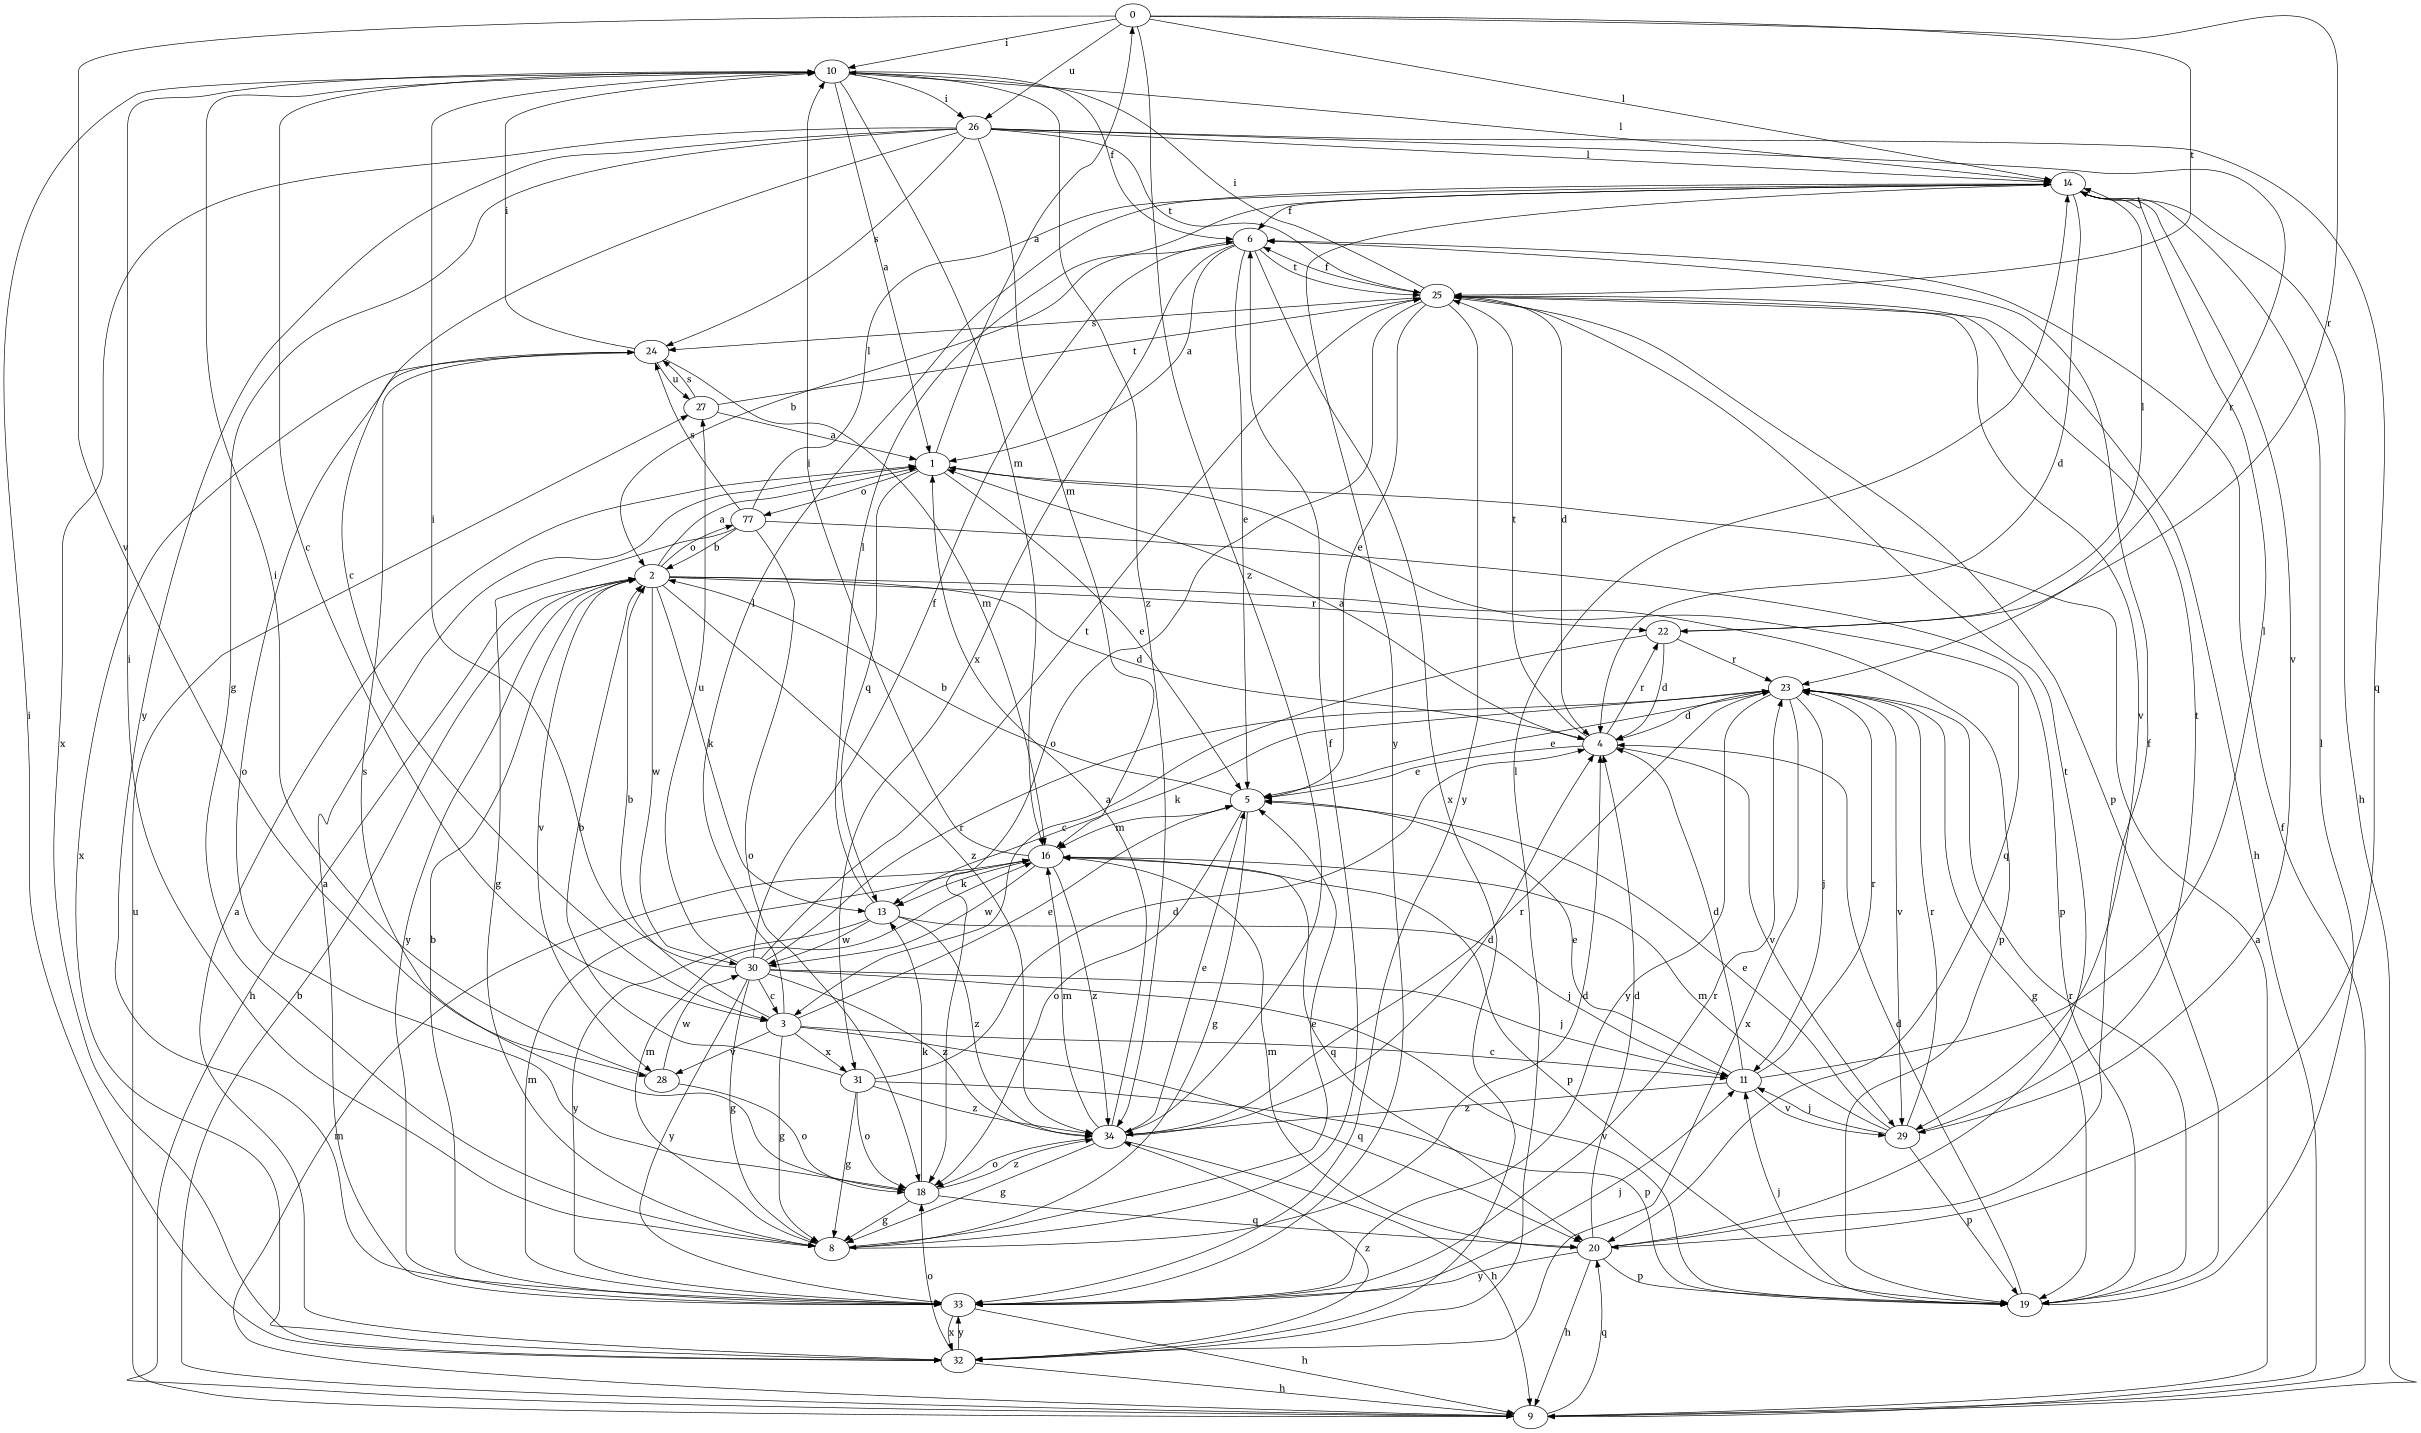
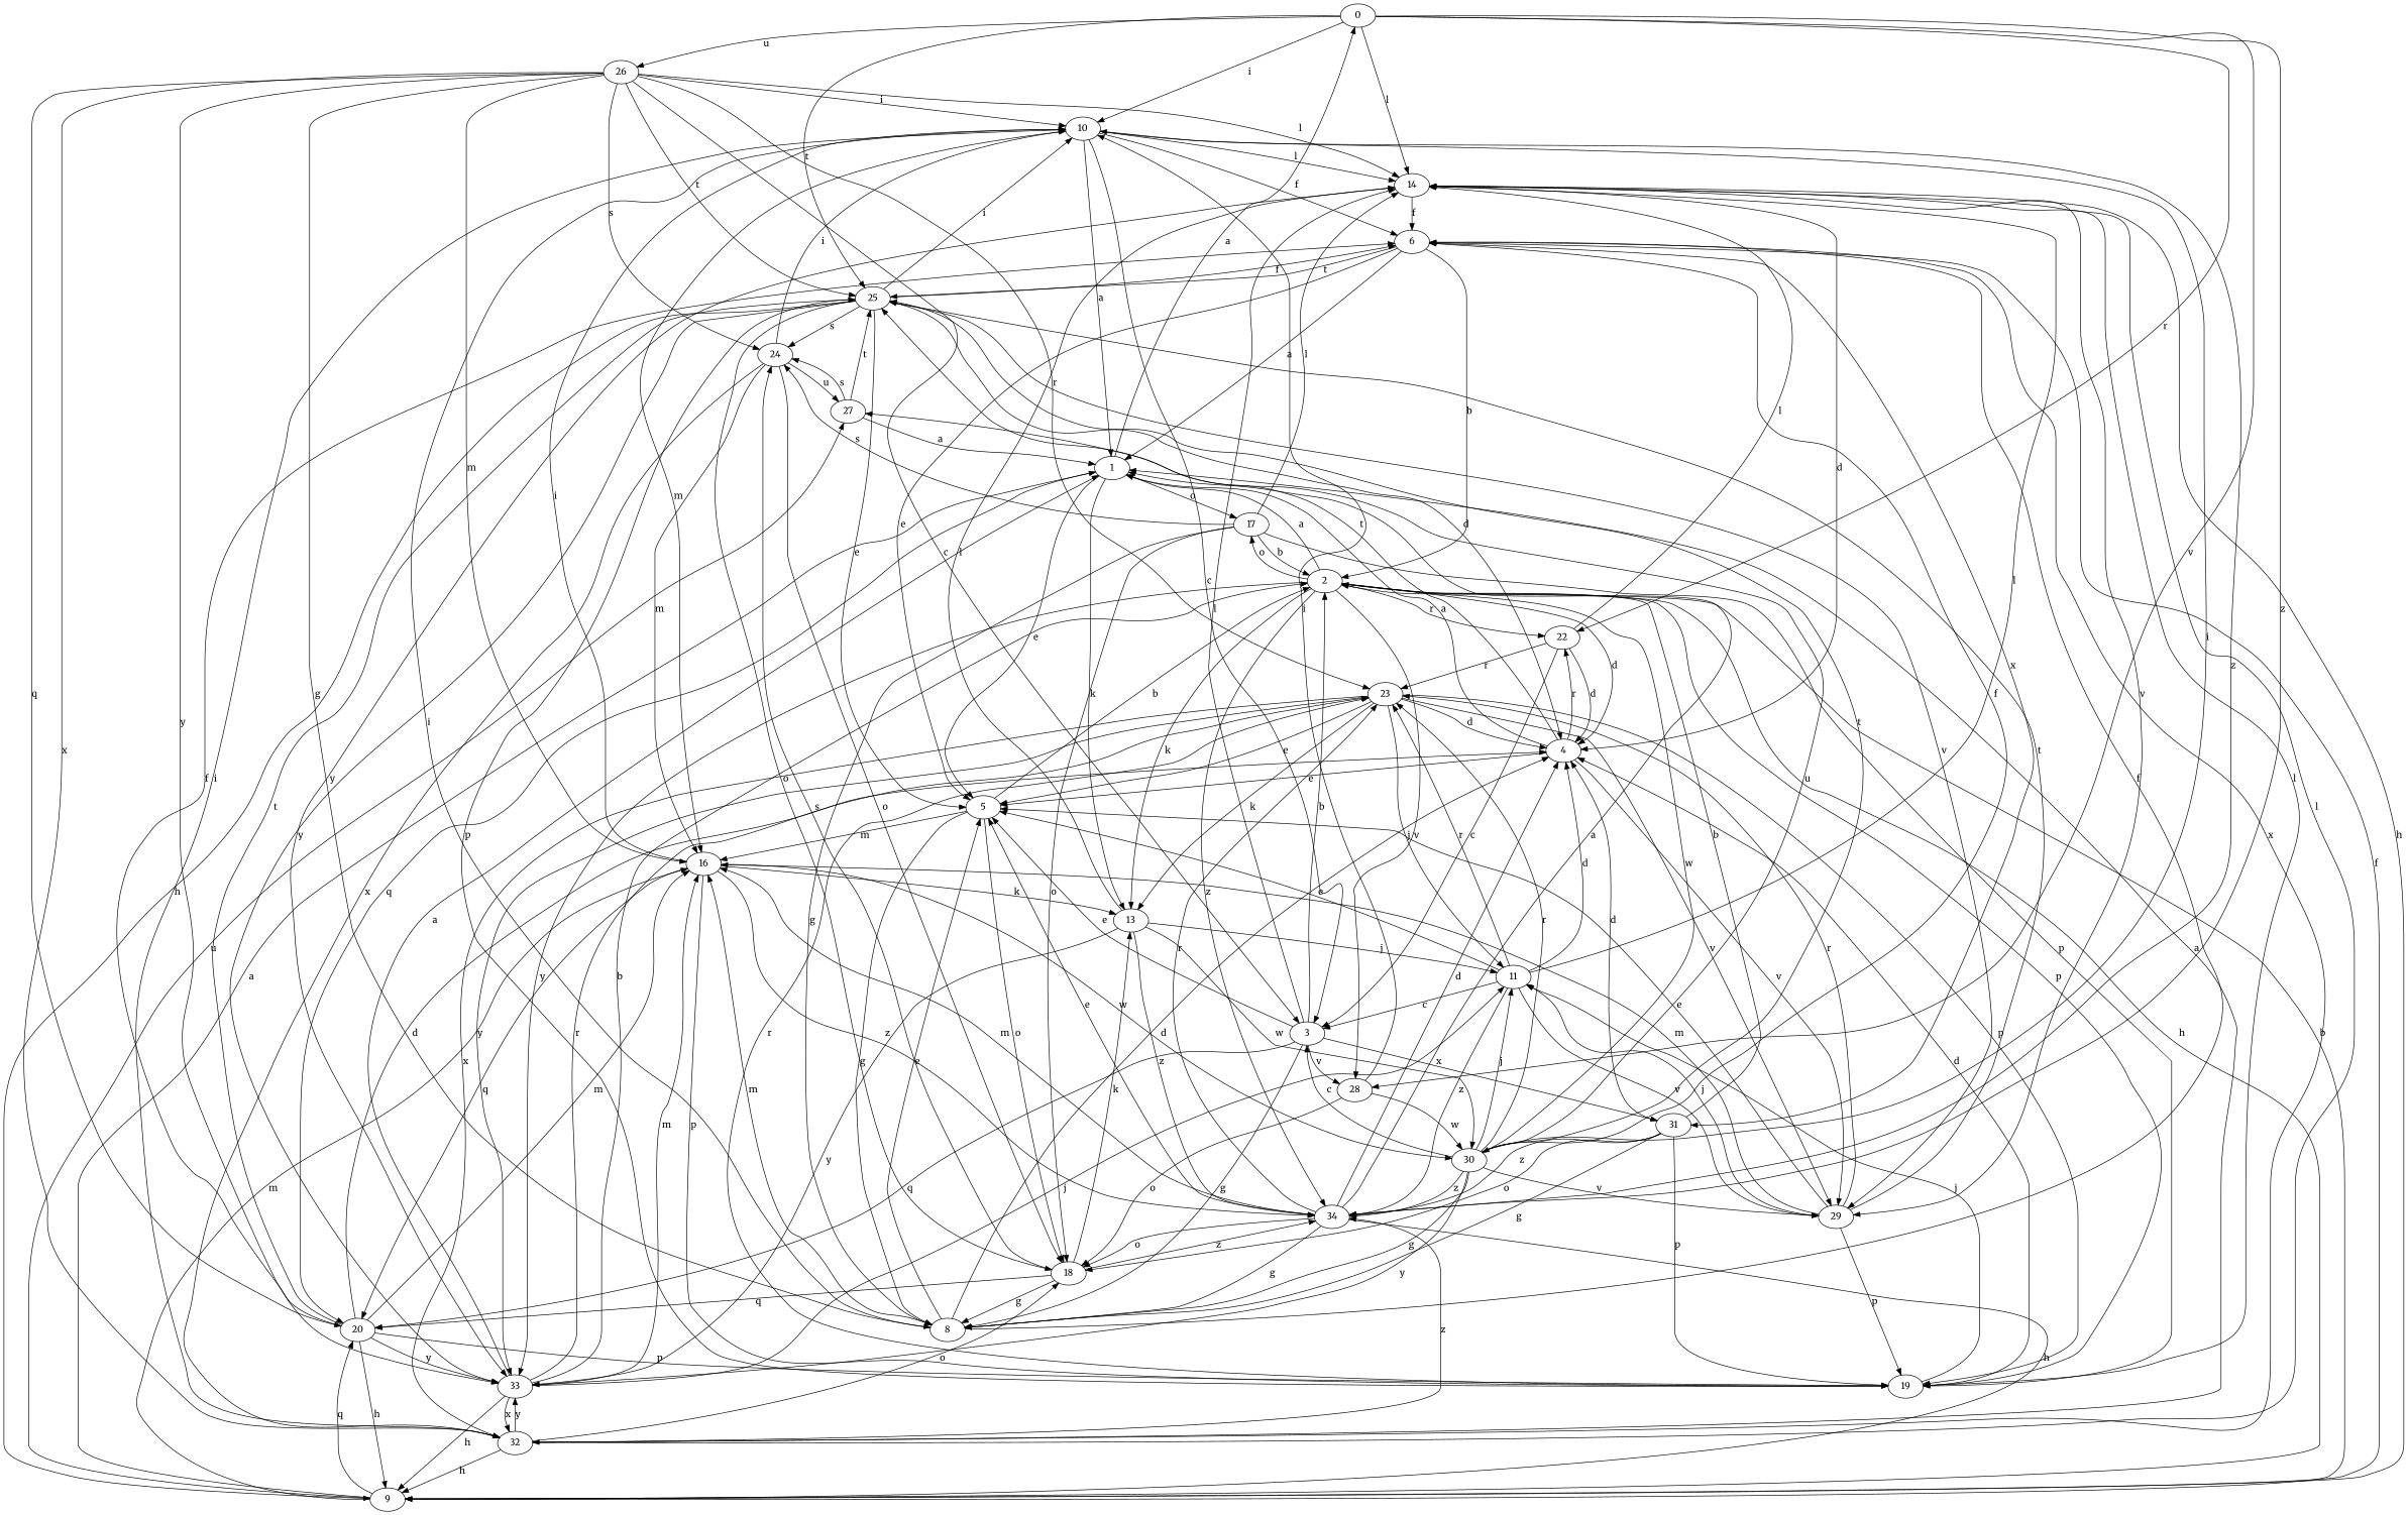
  strict digraph {
    fontname=Merriweather
    node [fontname=Merriweather]
    edge [fontname=Merriweather]
    0
    10
    14
    22
    25
    26
    28
    34
    1
    3
    16
    6
    4
    9
    33
    29
    23
    5
    19
    18
    24
    20
    8
    32
    30
    13
-   17 [label=77]
+   17
    2
    11
    27
    31
    0 -> 10 [label=i]
    0 -> 14 [label=l]
    0 -> 22 [label=r]
    0 -> 25 [label=t]
    0 -> 26 [label=u]
    0 -> 28 [label=v]
    0 -> 34 [label=z]
    10 -> 14 [label=l]
    10 -> 34 [label=z]
    10 -> 1 [label=a]
    10 -> 3 [label=c]
    10 -> 16 [label=m]
    10 -> 6 [label=f]
    14 -> 6 [label=f]
    14 -> 4 [label=d]
    14 -> 9 [label=h]
    14 -> 33 [label=y]
    14 -> 29 [label=v]
    22 -> 14 [label=l]
    22 -> 3 [label=c]
    22 -> 4 [label=d]
    22 -> 23 [label=r]
    25 -> 10 [label=i]
    25 -> 6 [label=f]
    25 -> 4 [label=d]
    25 -> 9 [label=h]
    25 -> 33 [label=y]
    25 -> 29 [label=v]
    25 -> 5 [label=e]
    25 -> 19 [label=p]
    25 -> 18 [label=o]
    25 -> 24 [label=s]
-   10 -> 26 [label=i]
+   26 -> 10 [label=i]
    26 -> 14 [label=l]
    26 -> 25 [label=t]
    26 -> 3 [label=c]
    26 -> 16 [label=m]
    26 -> 33 [label=y]
    26 -> 23 [label=r]
    26 -> 24 [label=s]
    26 -> 20 [label=q]
    26 -> 8 [label=g]
    26 -> 32 [label=x]
    28 -> 10 [label=i]
    28 -> 18 [label=o]
    28 -> 30 [label=w]
    34 -> 1 [label=a]
    34 -> 16 [label=m]
    34 -> 4 [label=d]
    34 -> 9 [label=h]
    34 -> 23 [label=r]
    34 -> 5 [label=e]
    34 -> 18 [label=o]
    34 -> 8 [label=g]
    1 -> 0 [label=a]
    1 -> 5 [label=e]
    1 -> 20 [label=q]
-   1 -> 13 [label=q]
+   1 -> 13 [label=k]
    1 -> 17 [label=o]
    3 -> 14 [label=l]
    3 -> 28 [label=v]
    3 -> 5 [label=e]
    3 -> 20 [label=q]
    3 -> 8 [label=g]
    3 -> 2 [label=b]
    3 -> 31 [label=x]
    16 -> 10 [label=i]
    16 -> 34 [label=z]
    16 -> 19 [label=p]
    16 -> 20 [label=q]
    16 -> 30 [label=w]
    16 -> 13 [label=k]
    6 -> 25 [label=t]
    6 -> 1 [label=a]
    6 -> 5 [label=e]
    6 -> 32 [label=x]
    6 -> 2 [label=b]
    6 -> 31 [label=x]
    4 -> 22 [label=r]
    4 -> 25 [label=t]
    4 -> 1 [label=a]
    4 -> 29 [label=v]
    4 -> 5 [label=e]
    9 -> 1 [label=a]
    9 -> 16 [label=m]
    9 -> 6 [label=f]
    9 -> 20 [label=q]
    9 -> 2 [label=b]
    9 -> 27 [label=u]
    33 -> 1 [label=a]
    33 -> 16 [label=m]
    33 -> 9 [label=h]
    33 -> 23 [label=r]
    33 -> 32 [label=x]
    33 -> 2 [label=b]
    33 -> 11 [label=j]
    29 -> 25 [label=t]
    29 -> 16 [label=m]
    29 -> 23 [label=r]
    29 -> 5 [label=e]
    29 -> 19 [label=p]
    29 -> 11 [label=j]
    23 -> 4 [label=d]
    23 -> 33 [label=y]
    23 -> 29 [label=v]
    23 -> 5 [label=e]
-   23 -> 19 [label=g]
+   23 -> 19 [label=p]
    23 -> 32 [label=x]
    23 -> 13 [label=k]
    23 -> 11 [label=j]
    5 -> 16 [label=m]
    5 -> 18 [label=o]
    5 -> 8 [label=g]
    5 -> 2 [label=b]
    19 -> 14 [label=l]
    19 -> 4 [label=d]
    19 -> 23 [label=r]
    19 -> 11 [label=j]
    18 -> 34 [label=z]
    18 -> 24 [label=s]
    18 -> 20 [label=q]
    18 -> 8 [label=g]
    18 -> 13 [label=k]
    24 -> 10 [label=i]
    24 -> 16 [label=m]
    24 -> 18 [label=o]
    24 -> 32 [label=x]
    24 -> 27 [label=u]
    20 -> 25 [label=t]
    20 -> 16 [label=m]
    20 -> 6 [label=f]
    20 -> 4 [label=d]
    20 -> 9 [label=h]
    20 -> 33 [label=y]
    20 -> 19 [label=p]
    8 -> 10 [label=i]
    8 -> 16 [label=m]
    8 -> 6 [label=f]
    8 -> 4 [label=d]
    8 -> 5 [label=e]
    32 -> 10 [label=i]
    32 -> 14 [label=l]
    32 -> 34 [label=z]
    32 -> 1 [label=a]
    32 -> 9 [label=h]
    32 -> 33 [label=y]
    32 -> 18 [label=o]
    30 -> 10 [label=i]
    30 -> 25 [label=t]
    30 -> 34 [label=z]
    30 -> 3 [label=c]
    30 -> 6 [label=f]
    30 -> 33 [label=y]
-   30 -> 19 [label=v]
+   30 -> 29 [label=v]
    30 -> 23 [label=r]
    30 -> 8 [label=g]
    30 -> 11 [label=j]
    30 -> 27 [label=u]
    13 -> 14 [label=l]
    13 -> 34 [label=z]
    13 -> 33 [label=y]
    13 -> 30 [label=w]
    13 -> 11 [label=j]
    17 -> 14 [label=l]
    17 -> 19 [label=p]
    17 -> 18 [label=o]
    17 -> 24 [label=s]
    17 -> 8 [label=g]
    17 -> 2 [label=b]
    2 -> 22 [label=r]
    2 -> 28 [label=v]
    2 -> 34 [label=z]
    2 -> 1 [label=a]
    2 -> 4 [label=d]
    2 -> 9 [label=h]
    2 -> 33 [label=y]
    2 -> 19 [label=p]
    2 -> 30 [label=w]
    2 -> 13 [label=k]
    2 -> 17 [label=o]
    11 -> 14 [label=l]
    11 -> 34 [label=z]
-   3 -> 11 [label=c]
+   11 -> 3 [label=c]
    11 -> 4 [label=d]
    11 -> 29 [label=v]
    11 -> 23 [label=r]
    11 -> 5 [label=e]
    27 -> 25 [label=t]
    27 -> 1 [label=a]
    27 -> 24 [label=s]
    31 -> 34 [label=z]
    31 -> 4 [label=d]
    31 -> 19 [label=p]
    31 -> 18 [label=o]
    31 -> 8 [label=g]
    31 -> 2 [label=b]
  }
